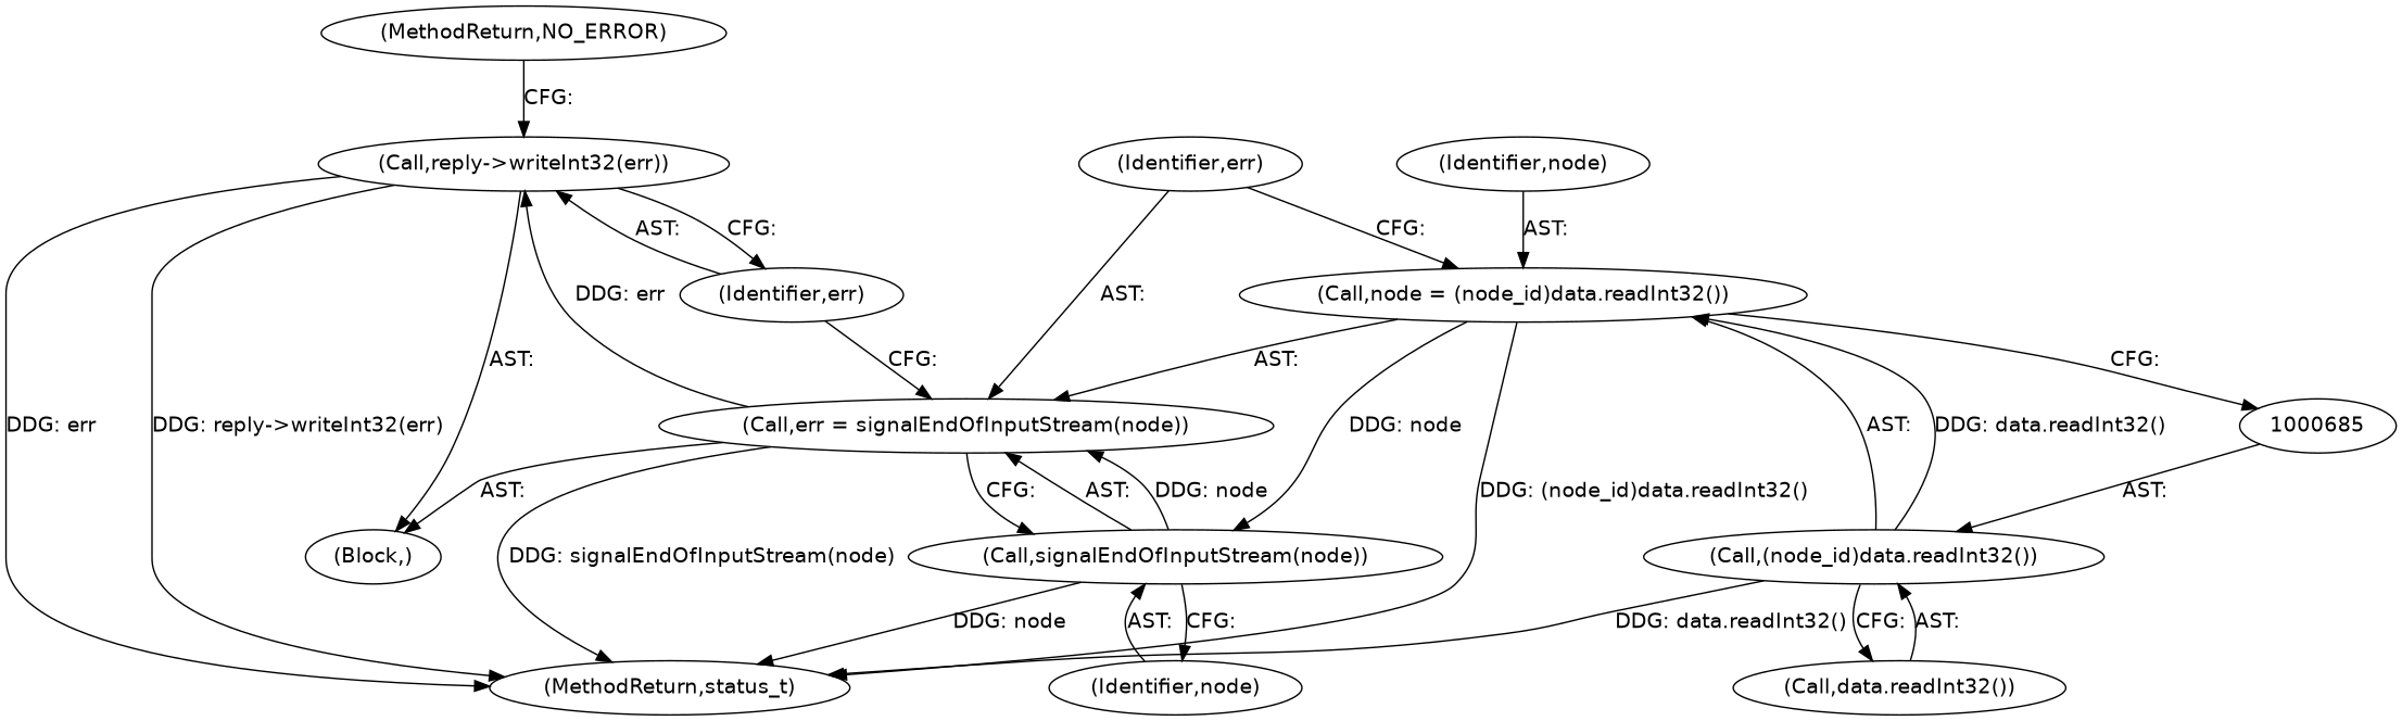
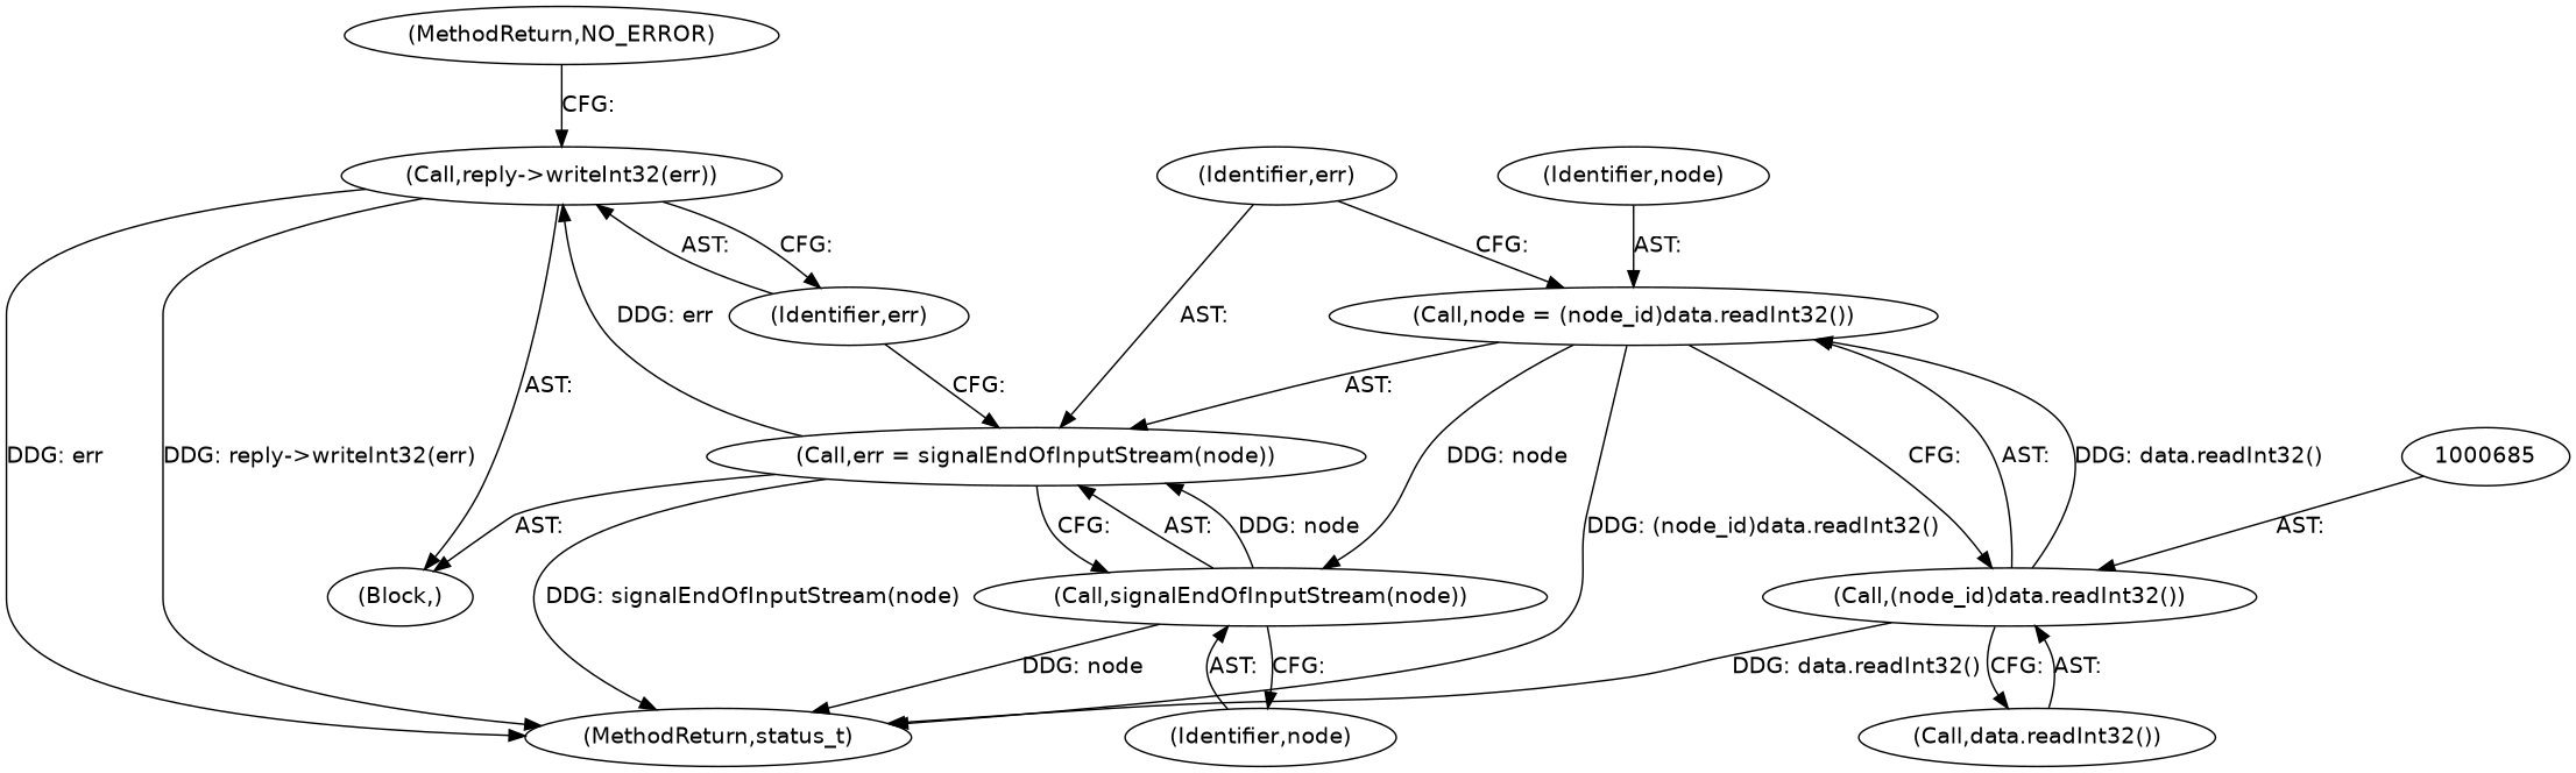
  digraph {
    fontname="DejaVu Sans"
    node [fontname="DejaVu Sans"]
    edge [fontname="DejaVu Sans"]
    n1 [label="(Call,reply->writeInt32(err))"]
    n2 [label="(Identifier,err)"]
    n3 [label="(Block,)"]
    n4 [label="(MethodReturn,status_t)"]
    n5 [label="(Call,err = signalEndOfInputStream(node))"]
    n6 [label="(Call,signalEndOfInputStream(node))"]
    n7 [label="(Identifier,node)"]
    n8 [label="(Call,node = (node_id)data.readInt32())"]
    n9 [label="(Call,(node_id)data.readInt32())"]
    n10 [label="(Call,data.readInt32())"]
    n11 [label="(Identifier,err)"]
    n12 [label="(MethodReturn,NO_ERROR)"]
    n13 [label="(Identifier,node)"]
    1000685
    n1 -> n2 [label="CFG: "]
    n1 -> n3 [label="AST: "]
    n1 -> n4 [label="DDG: err"]
    n1 -> n4 [label="DDG: reply->writeInt32(err)"]
    n2 -> n1 [label="AST: "]
    n2 -> n5 [label="CFG: "]
    n5 -> n1 [label="DDG: err"]
    n5 -> n3 [label="AST: "]
    n5 -> n4 [label="DDG: signalEndOfInputStream(node)"]
    n5 -> n6 [label="CFG: "]
    n6 -> n4 [label="DDG: node"]
    n6 -> n5 [label="AST: "]
    n6 -> n5 [label="DDG: node"]
    n6 -> n7 [label="CFG: "]
    n7 -> n6 [label="AST: "]
    n8 -> n4 [label="DDG: (node_id)data.readInt32()"]
    n8 -> n5 [label="AST: "]
    n8 -> n6 [label="DDG: node"]
-   n8 -> 1000685 [label="CFG: "]
+   n8 -> n9 [label="CFG: "]
    n9 -> n4 [label="DDG: data.readInt32()"]
    n9 -> n8 [label="AST: "]
    n9 -> n8 [label="DDG: data.readInt32()"]
    n9 -> n10 [label="CFG: "]
    n10 -> n9 [label="AST: "]
    n11 -> n5 [label="AST: "]
    n11 -> n8 [label="CFG: "]
    n12 -> n1 [label="CFG: "]
    n13 -> n8 [label="AST: "]
    1000685 -> n9 [label="AST: "]
  }
